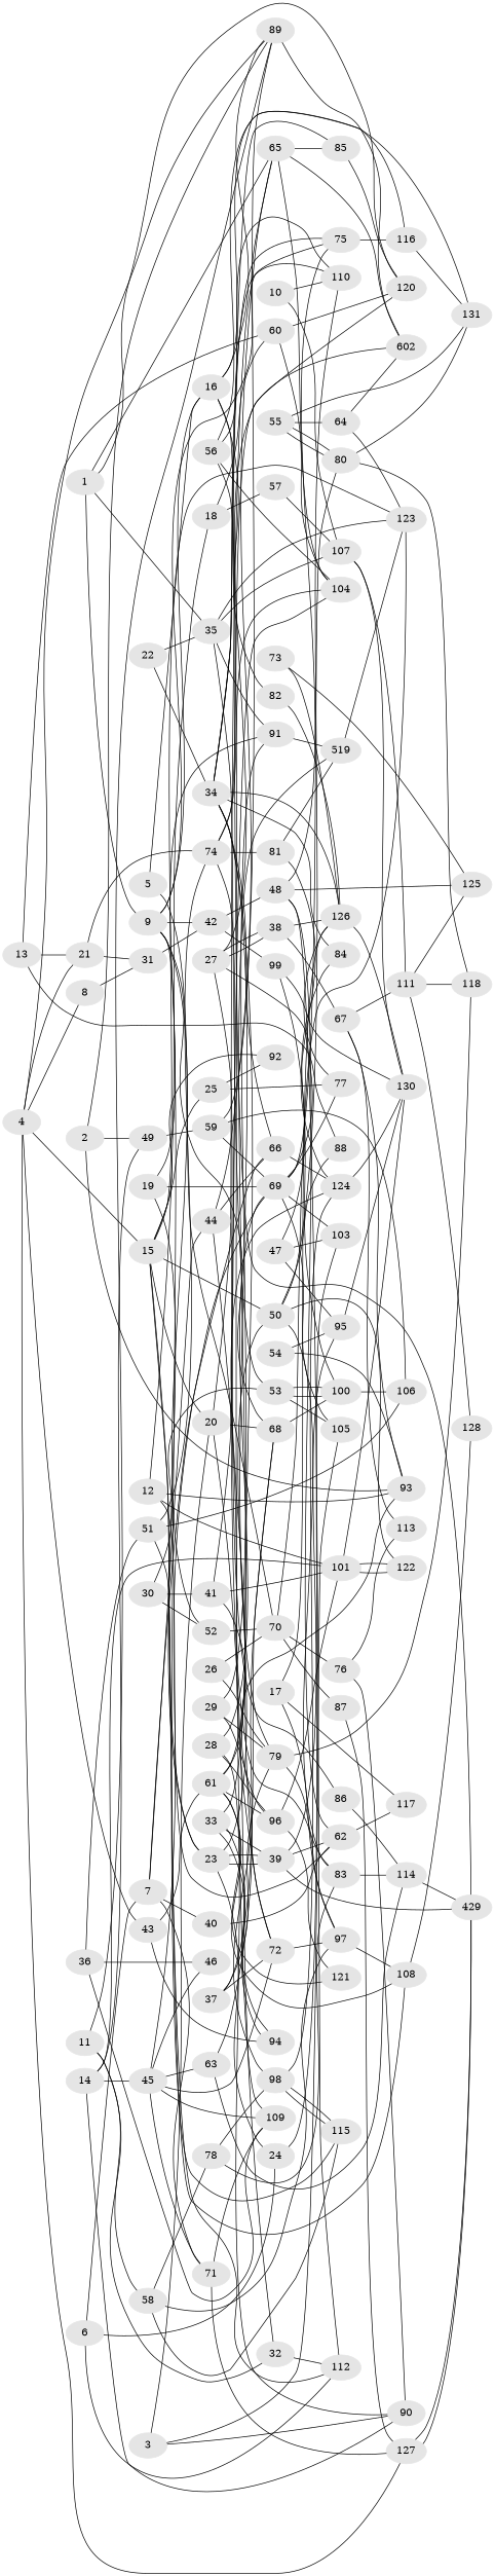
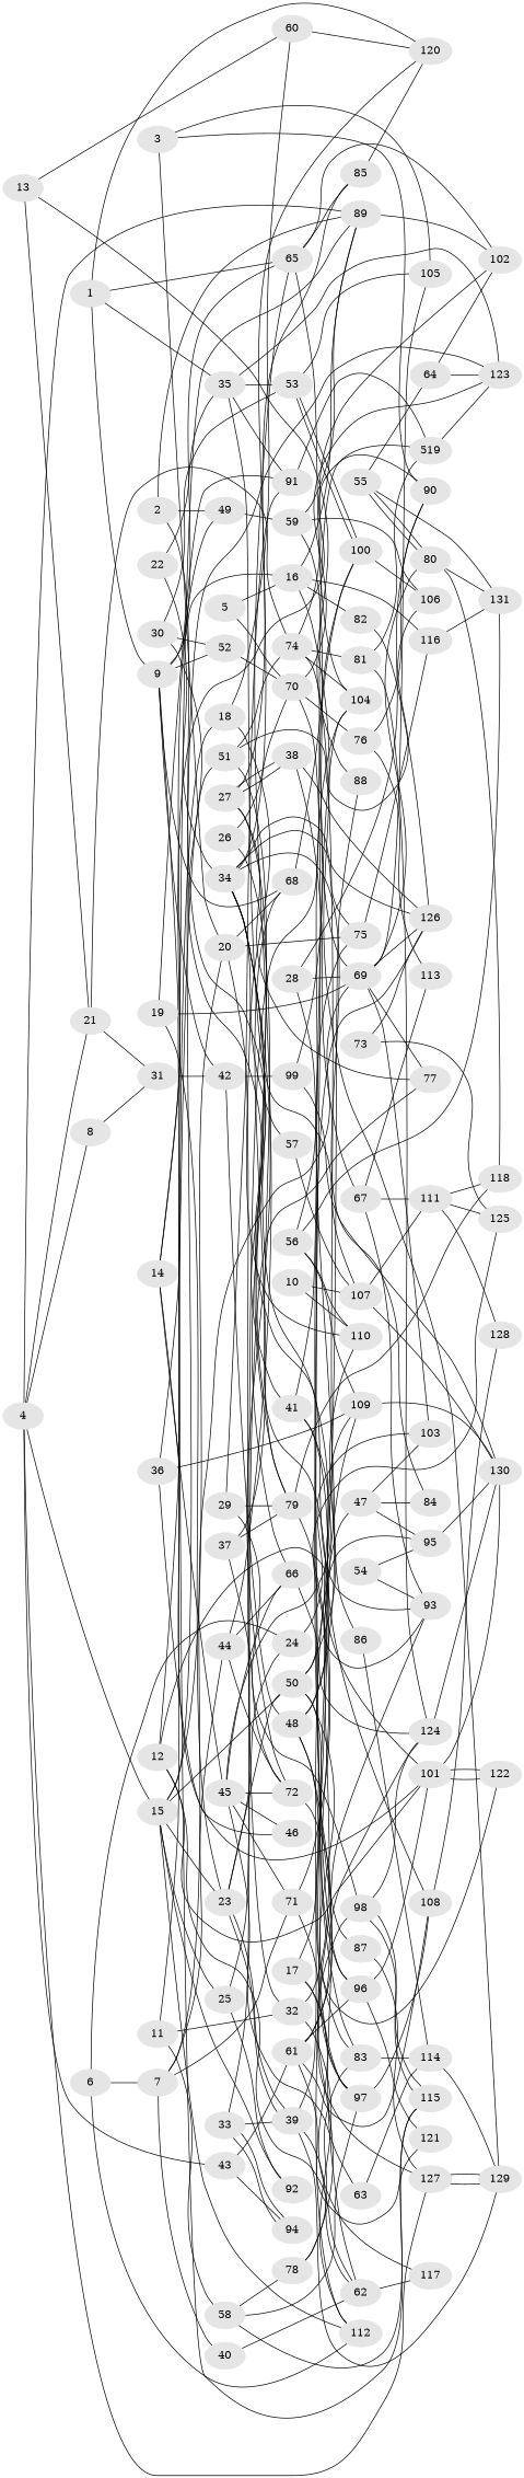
  graph {
    rankdir=LR
    node [color=gray90 style=filled]
    1
    9
    35
    65
    120
    16
    42
    52
    68
    115
    107
    123
    91
    53
    85
    104
-   102 [label=602]
+   102
    2
    49
    89
    93
    59
    3
    20
    90
    105
    32
    75
    4
    8
    15
    21
    43
    127
    31
    112
    23
    25
    50
    92
    74
    94
    61
-   129 [label=429]
+   129
    5
    70
    82
    116
    76
    87
    6
    7
    24
    40
    44
    69
    71
    103
    62
    66
    72
    126
    77
    80
    109
    48
    99
    100
    10
    110
    111
    130
    11
    58
    47
    97
    78
    12
    18
    101
    60
    57
    117
    122
    13
    88
    14
    45
    46
    63
    39
    83
    131
    17
    108
    19
    n97 [label=519]
    81
    86
    22
    34
    79
    84
    95
    26
    118
    27
    38
    67
    28
    96
    121
    29
    98
    124
    30
    41
    33
    36
    51
    106
    37
    113
    125
    114
    128
    54
    55
    64
    56
    73
    1 -- 9
    1 -- 35
    1 -- 65
    1 -- 120
    9 -- 65
    9 -- 16
    9 -- 42
    9 -- 52
    9 -- 68
    9 -- 115
    35 -- 107
    35 -- 123
    35 -- 91
    35 -- 53
    65 -- 85
    65 -- 104
    65 -- 102
    16 -- 89
    16 -- 129
    16 -- 82
    16 -- 116
    42 -- 48
    42 -- 99
    52 -- 70
    68 -- 100
    107 -- 111
    107 -- 130
    91 -- n97
    53 -- 105
    53 -- 100
    53 -- 100
    85 -- 120
    2 -- 49
    2 -- 89
    2 -- 93
    49 -- 59
    89 -- 102
    59 -- 89
    59 -- 69
    59 -- 106
    3 -- 20
    3 -- 90
    3 -- 105
    20 -- 68
    20 -- 32
    20 -- 75
    32 -- 112
+   32 -- 47
    75 -- 116
    4 -- 89
    4 -- 8
    4 -- 15
    4 -- 21
    4 -- 43
    4 -- 127
    8 -- 31
    15 -- 123
    15 -- 20
    15 -- 112
    15 -- 23
    15 -- 25
    15 -- 50
    15 -- 92
    21 -- 31
    21 -- 74
    43 -- 94
    43 -- 61
    127 -- 129
    127 -- 129
    31 -- 42
    23 -- 50
    23 -- 24
    23 -- 39
    23 -- 39
    25 -- 92
    25 -- 77
    50 -- 110
    50 -- 122
    50 -- 88
    50 -- 83
    74 -- 104
    74 -- 102
    74 -- 81
    74 -- 86
    61 -- 93
    61 -- 108
    61 -- 96
    61 -- 121
    61 -- 124
    5 -- 16
    5 -- 70
    70 -- 123
    70 -- 76
    70 -- 87
    82 -- 126
    116 -- 131
    76 -- 90
    76 -- 113
    87 -- 127
    6 -- 112
    6 -- 7
    6 -- 24
    7 -- 40
    7 -- 44
    7 -- 69
    7 -- 71
    24 -- 103
    40 -- 62
    44 -- 65
    44 -- 66
    44 -- 72
    69 -- 105
    69 -- 103
    69 -- 126
    69 -- 77
    69 -- 80
    71 -- 127
    71 -- 109
    62 -- 117
    66 -- 124
    72 -- 97
-   126 -- 130
+   109 -- 130
    80 -- 131
    80 -- 118
    48 -- 75
    48 -- 112
    48 -- 62
    48 -- 125
    99 -- 100
    99 -- 130
    100 -- 106
    10 -- 107
    10 -- 110
    111 -- 118
    111 -- 125
    111 -- 128
    11 -- 89
    11 -- 32
    11 -- 58
    58 -- 115
    58 -- 97
    58 -- 78
    47 -- 103
    47 -- 84
    47 -- 95
    97 -- 108
    78 -- 83
    78 -- 98
    12 -- 93
    12 -- 62
    12 -- 18
    12 -- 101
    18 -- 60
    18 -- 57
    101 -- 130
    101 -- 122
    101 -- 122
    60 -- 120
-   60 -- 104
    57 -- 107
    13 -- 21
    13 -- 60
    13 -- 88
    14 -- 49
    14 -- 90
    14 -- 101
    14 -- 45
    45 -- 71
    45 -- 66
    45 -- 72
    45 -- 109
    45 -- 46
    45 -- 63
-   63 -- 68
    63 -- 114
    39 -- 129
    39 -- 62
    39 -- 95
    83 -- 114
    17 -- 126
    17 -- 97
    17 -- 117
    108 -- 128
    19 -- 91
    19 -- 23
    19 -- 69
    n97 -- 123
    81 -- n97
    81 -- 124
    86 -- 114
    22 -- 35
    22 -- 34
    34 -- 85
    34 -- 75
    34 -- 66
    34 -- 72
    34 -- 126
    34 -- 110
    34 -- 79
    34 -- 84
    79 -- 83
    79 -- 118
    95 -- 130
    26 -- 70
    26 -- 79
    27 -- 120
    27 -- 77
    27 -- 97
    27 -- 38
    27 -- 38
    38 -- 126
    38 -- 67
    67 -- 93
    67 -- 111
    67 -- 113
    28 -- 90
    28 -- 69
    28 -- 96
    96 -- 101
    96 -- 121
    29 -- 91
    29 -- 79
    29 -- 98
    98 -- 115
    98 -- 115
    98 -- 124
    124 -- 130
    30 -- 52
    30 -- 53
    30 -- 41
    41 -- 104
    41 -- 101
    41 -- 96
    33 -- 94
    33 -- 94
    33 -- 39
    33 -- n97
    36 -- 109
    36 -- 46
    36 -- 51
    51 -- 74
    51 -- 108
    51 -- 106
    37 -- 68
    37 -- 72
    37 -- 79
    114 -- 129
    54 -- 93
    54 -- 95
    55 -- 80
    55 -- 80
    55 -- 131
    55 -- 64
    64 -- 123
    64 -- 102
    56 -- 104
    56 -- 109
    56 -- 110
    56 -- 131
    73 -- 126
    73 -- 125
  }
